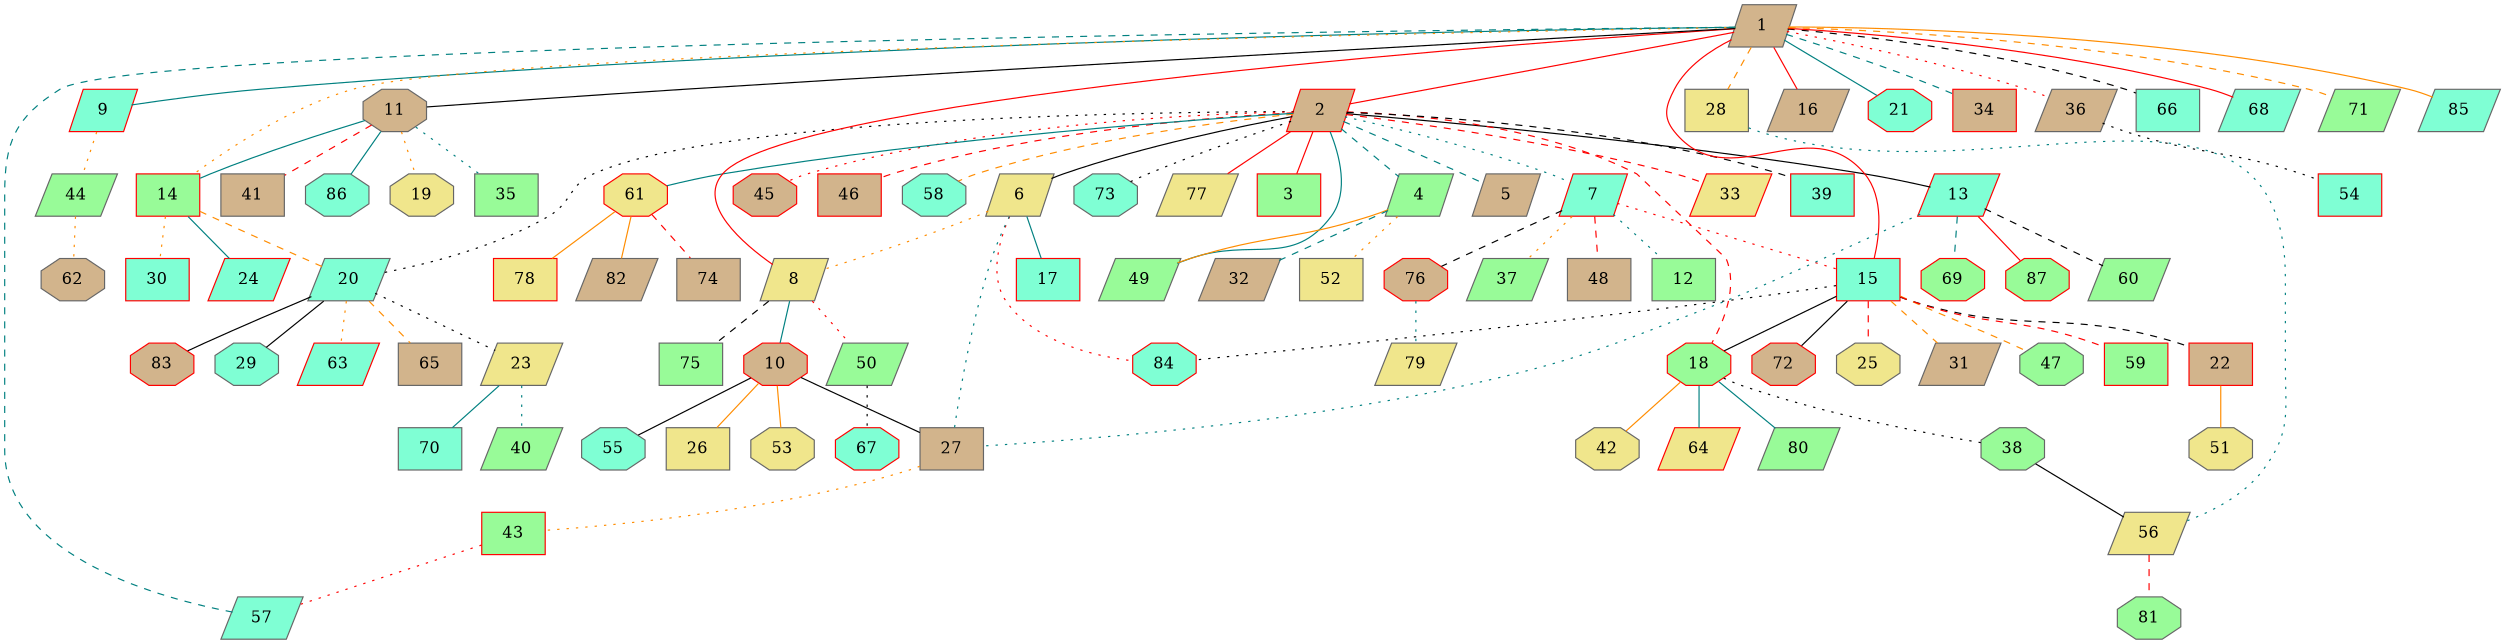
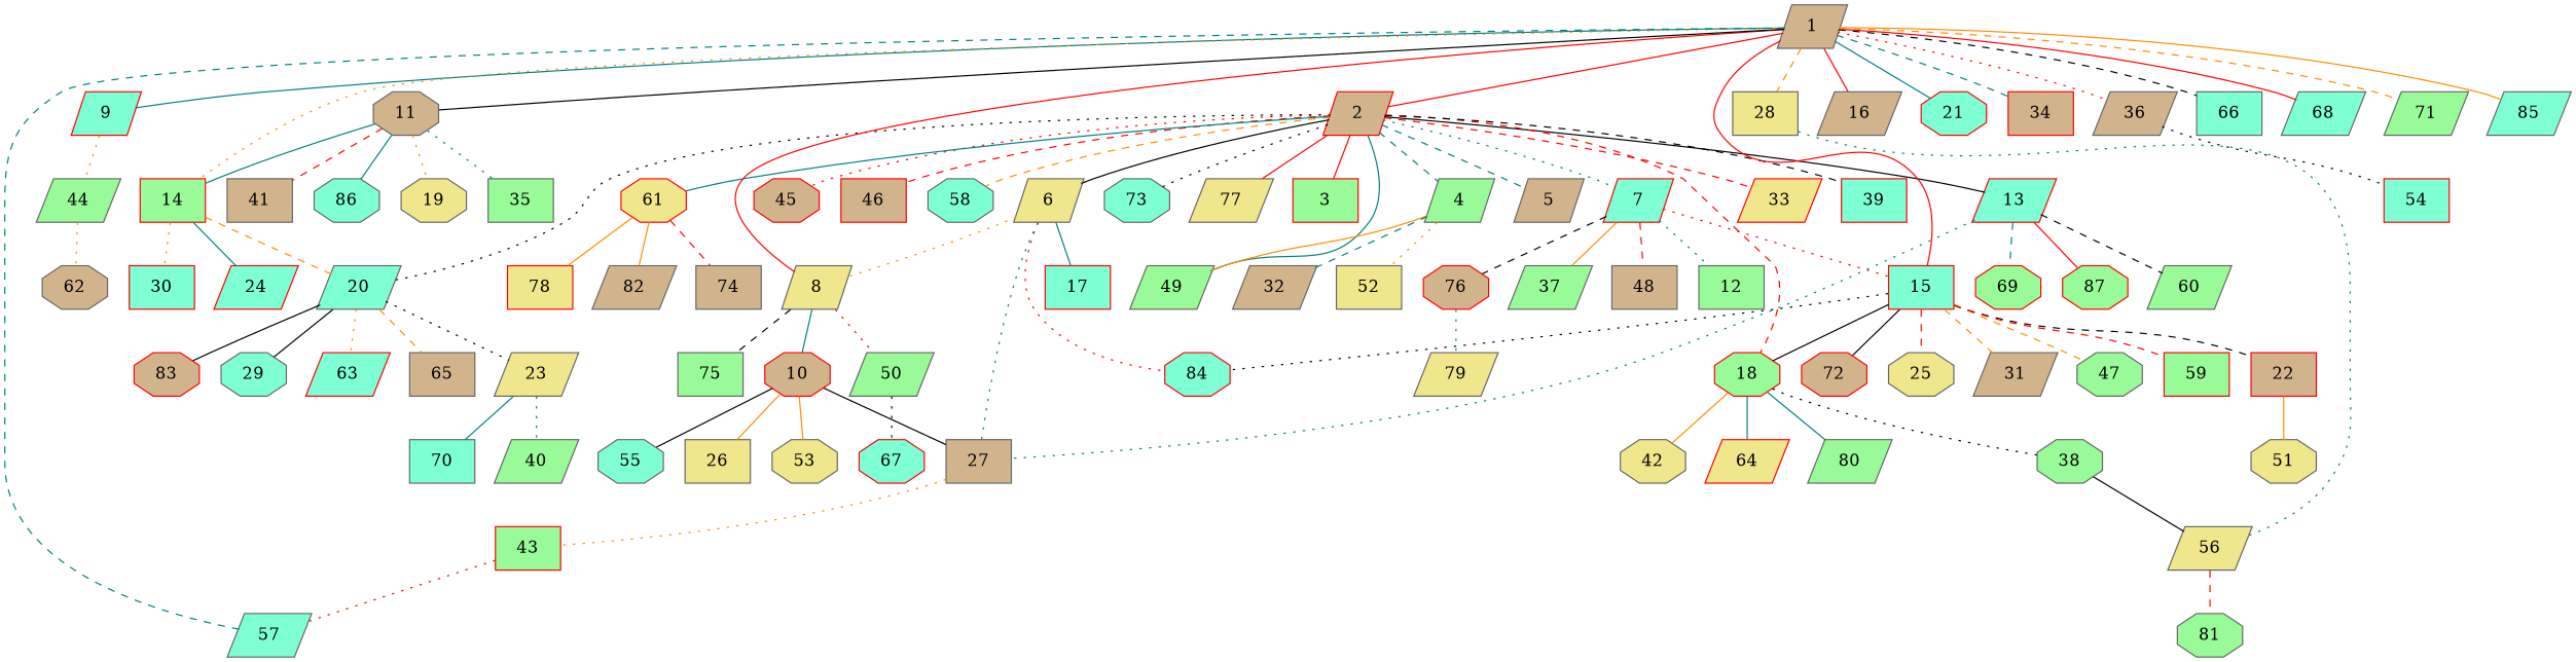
  graph {
    node [color=gray40 fillcolor=aquamarine shape=parallelogram style=filled]
    edge [color=teal style=solid]
    2 [color=red fillcolor=tan]
    1 [fillcolor=tan]
    8 [fillcolor=khaki]
    9 [color=red]
    11 [fillcolor=tan shape=octagon]
    14 [color=red fillcolor=palegreen shape=box]
    15 [color=red shape=box]
    16 [fillcolor=tan]
    21 [color=red shape=octagon]
    28 [fillcolor=khaki shape=box]
    34 [color=red fillcolor=tan shape=box]
    36 [fillcolor=tan]
    57
    66 [shape=box]
    68
    71 [fillcolor=palegreen]
    85
    3 [color=red fillcolor=palegreen shape=box]
    4 [fillcolor=palegreen]
    5 [fillcolor=tan]
    6 [fillcolor=khaki]
    7 [color=red]
    13 [color=red]
    18 [color=red fillcolor=palegreen shape=octagon]
    20
    33 [color=red fillcolor=khaki]
    39 [color=red shape=box]
    45 [color=red fillcolor=tan shape=octagon]
    46 [color=red fillcolor=tan shape=box]
    49 [fillcolor=palegreen]
    58 [shape=octagon]
    61 [color=red fillcolor=khaki shape=octagon]
    73 [shape=octagon]
    77 [fillcolor=khaki]
    10 [color=red fillcolor=tan shape=octagon]
    50 [fillcolor=palegreen]
    75 [fillcolor=palegreen shape=box]
    44 [fillcolor=palegreen]
    19 [fillcolor=khaki shape=octagon]
    35 [fillcolor=palegreen shape=box]
    41 [fillcolor=tan shape=box]
    86 [shape=octagon]
    24 [color=red]
    30 [color=red shape=box]
    84 [color=red shape=octagon]
    22 [color=red fillcolor=tan shape=box]
    25 [fillcolor=khaki shape=octagon]
    31 [fillcolor=tan]
    47 [fillcolor=palegreen shape=octagon]
    59 [color=red fillcolor=palegreen shape=box]
    72 [color=red fillcolor=tan shape=octagon]
    56 [fillcolor=khaki]
    54 [color=red shape=box]
    32 [fillcolor=tan]
    52 [fillcolor=khaki shape=box]
    17 [color=red shape=box]
    27 [fillcolor=tan shape=box]
    12 [fillcolor=palegreen shape=box]
    37 [fillcolor=palegreen]
    48 [fillcolor=tan shape=box]
    76 [color=red fillcolor=tan shape=octagon]
    60 [fillcolor=palegreen]
    69 [color=red fillcolor=palegreen shape=octagon]
    87 [color=red fillcolor=palegreen shape=octagon]
    38 [fillcolor=palegreen shape=octagon]
    42 [fillcolor=khaki shape=octagon]
    64 [color=red fillcolor=khaki]
    80 [fillcolor=palegreen]
    23 [fillcolor=khaki]
    29 [shape=octagon]
    63 [color=red]
    65 [fillcolor=tan shape=box]
    83 [color=red fillcolor=tan shape=octagon]
    74 [fillcolor=tan shape=box]
    78 [color=red fillcolor=khaki shape=box]
    82 [fillcolor=tan]
    43 [color=red fillcolor=palegreen shape=box]
    79 [fillcolor=khaki]
    26 [fillcolor=khaki shape=box]
    53 [fillcolor=khaki shape=octagon]
    55 [shape=octagon]
    67 [color=red shape=octagon]
    62 [fillcolor=tan shape=octagon]
    51 [fillcolor=khaki shape=octagon]
    40 [fillcolor=palegreen]
    70 [shape=box]
    81 [fillcolor=palegreen shape=octagon]
    2 -- 3 [color=red]
    2 -- 4 [style=dashed]
    2 -- 5 [style=dashed]
    2 -- 6 [color=black]
    2 -- 7 [style=dotted]
    2 -- 13 [color=black]
    2 -- 18 [color=red style=dashed]
    2 -- 20 [color=black style=dotted]
    2 -- 33 [color=red style=dashed]
    2 -- 39 [color=black style=dashed]
    2 -- 45 [color=red style=dotted]
    2 -- 46 [color=red style=dashed]
    2 -- 49
    2 -- 58 [color=darkorange style=dashed]
    2 -- 61
    2 -- 73 [color=black style=dotted]
    2 -- 77 [color=red]
    1 -- 2 [color=red]
    1 -- 8 [color=red]
    1 -- 9
    1 -- 11 [color=black]
    1 -- 14 [color=darkorange style=dotted]
    1 -- 15 [color=red]
    1 -- 16 [color=red]
    1 -- 21
    1 -- 28 [color=darkorange style=dashed]
    1 -- 34 [style=dashed]
    1 -- 36 [color=red style=dotted]
    1 -- 57 [style=dashed]
    1 -- 66 [color=black style=dashed]
    1 -- 68 [color=red]
    1 -- 71 [color=darkorange style=dashed]
    1 -- 85 [color=darkorange]
    8 -- 10
    8 -- 50 [color=red style=dotted]
    8 -- 75 [color=black style=dashed]
    9 -- 44 [color=darkorange style=dotted]
    11 -- 14
    11 -- 19 [color=darkorange style=dotted]
    11 -- 35 [style=dotted]
    11 -- 41 [color=red style=dashed]
    11 -- 86
    14 -- 20 [color=darkorange style=dashed]
    14 -- 24
    14 -- 30 [color=darkorange style=dotted]
    15 -- 18 [color=black]
    15 -- 84 [color=black style=dotted]
    15 -- 22 [color=black style=dashed]
    15 -- 25 [color=red style=dashed]
    15 -- 31 [color=darkorange style=dashed]
    15 -- 47 [color=darkorange style=dashed]
    15 -- 59 [color=red style=dashed]
    15 -- 72 [color=black]
    28 -- 56 [style=dotted]
    36 -- 54 [color=black style=dotted]
    4 -- 49 [color=darkorange]
    4 -- 32 [style=dashed]
    4 -- 52 [color=darkorange style=dotted]
    6 -- 8 [color=darkorange style=dotted]
    6 -- 84 [color=red style=dotted]
    6 -- 17
    6 -- 27 [style=dotted]
    7 -- 15 [color=red style=dotted]
    7 -- 12 [style=dotted]
-   7 -- 37 [color=darkorange style=dotted]
+   7 -- 37 [color=darkorange]
    7 -- 48 [color=red style=dashed]
    7 -- 76 [color=black style=dashed]
    13 -- 27 [style=dotted]
    13 -- 60 [color=black style=dashed]
    13 -- 69 [style=dashed]
    13 -- 87 [color=red]
    18 -- 38 [color=black style=dotted]
    18 -- 42 [color=darkorange]
    18 -- 64
    18 -- 80
    20 -- 23 [color=black style=dotted]
    20 -- 29 [color=black]
    20 -- 63 [color=darkorange style=dotted]
    20 -- 65 [color=darkorange style=dashed]
    20 -- 83 [color=black]
    61 -- 74 [color=red style=dashed]
    61 -- 78 [color=darkorange]
    61 -- 82 [color=darkorange]
    10 -- 27 [color=black]
    10 -- 26 [color=darkorange]
    10 -- 53 [color=darkorange]
    10 -- 55 [color=black]
    50 -- 67 [color=black style=dotted]
    44 -- 62 [color=darkorange style=dotted]
    22 -- 51 [color=darkorange]
    56 -- 81 [color=red style=dashed]
    27 -- 43 [color=darkorange style=dotted]
    76 -- 79 [style=dotted]
    38 -- 56 [color=black]
    23 -- 40 [style=dotted]
    23 -- 70
    43 -- 57 [color=red style=dotted]
  }
